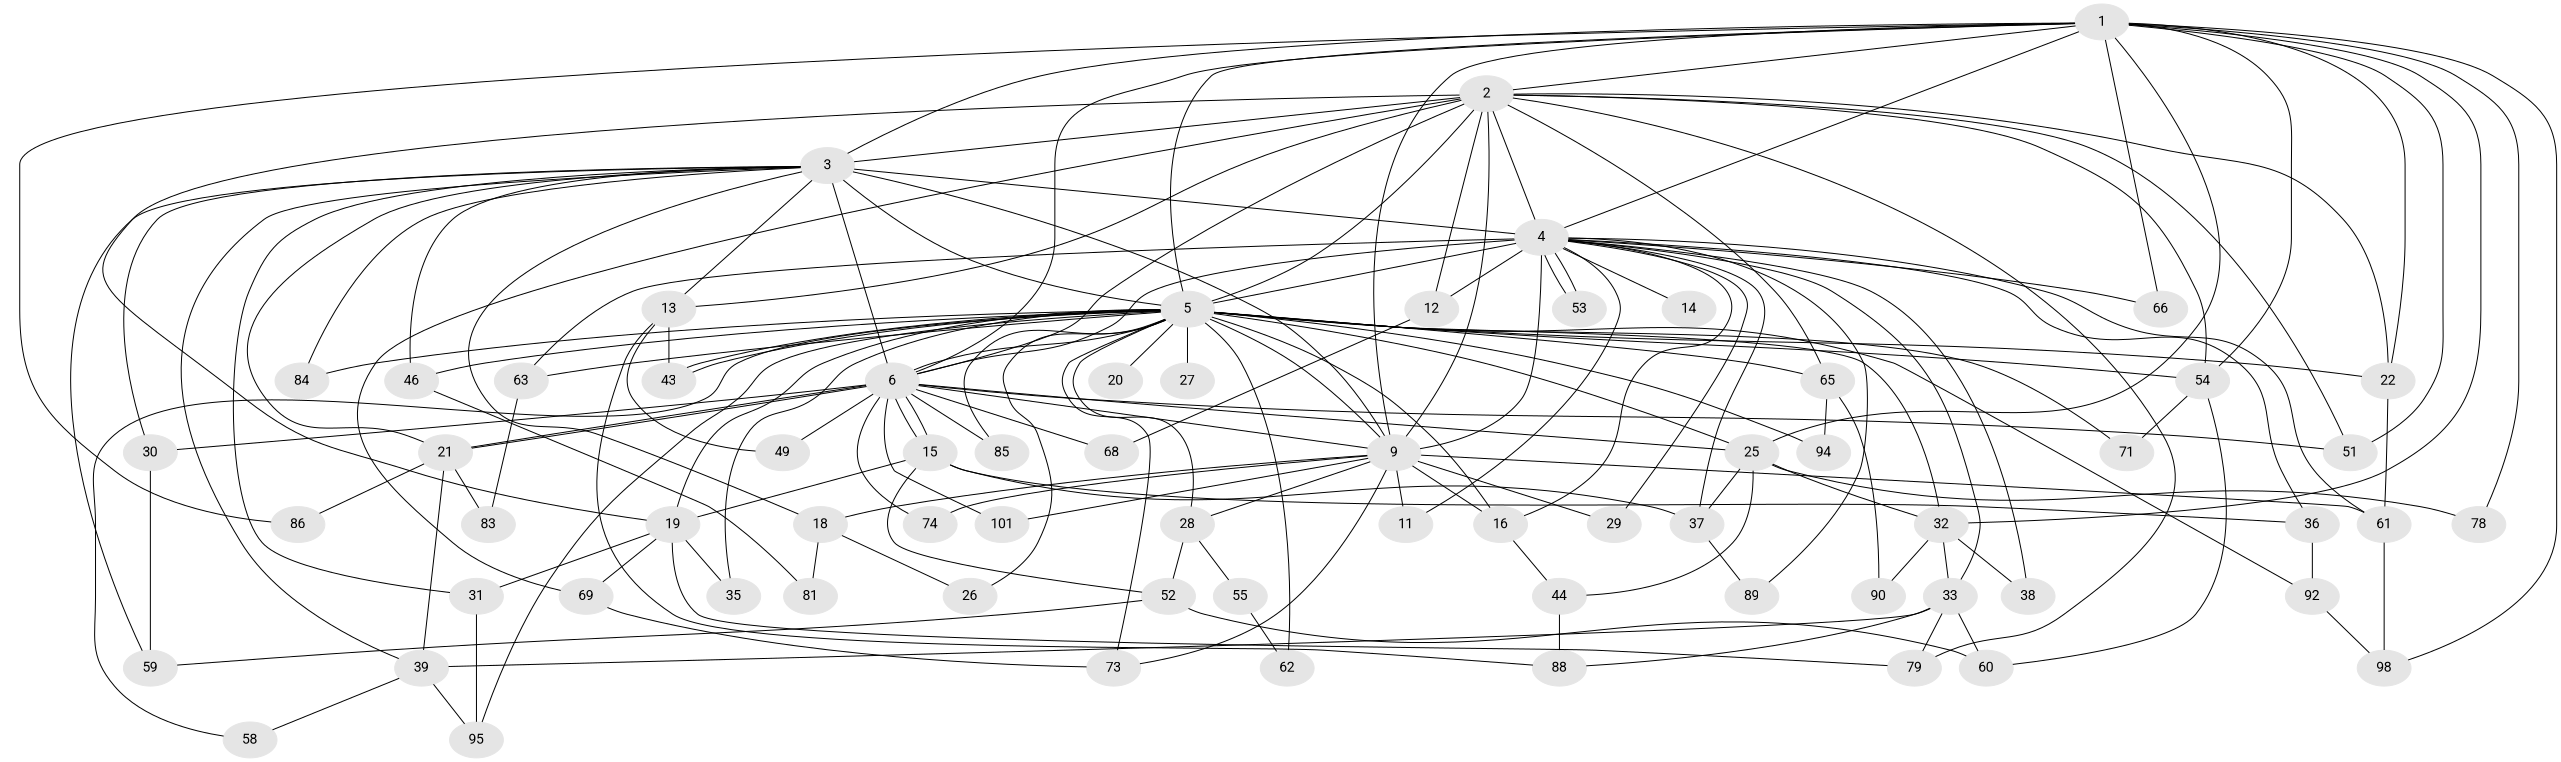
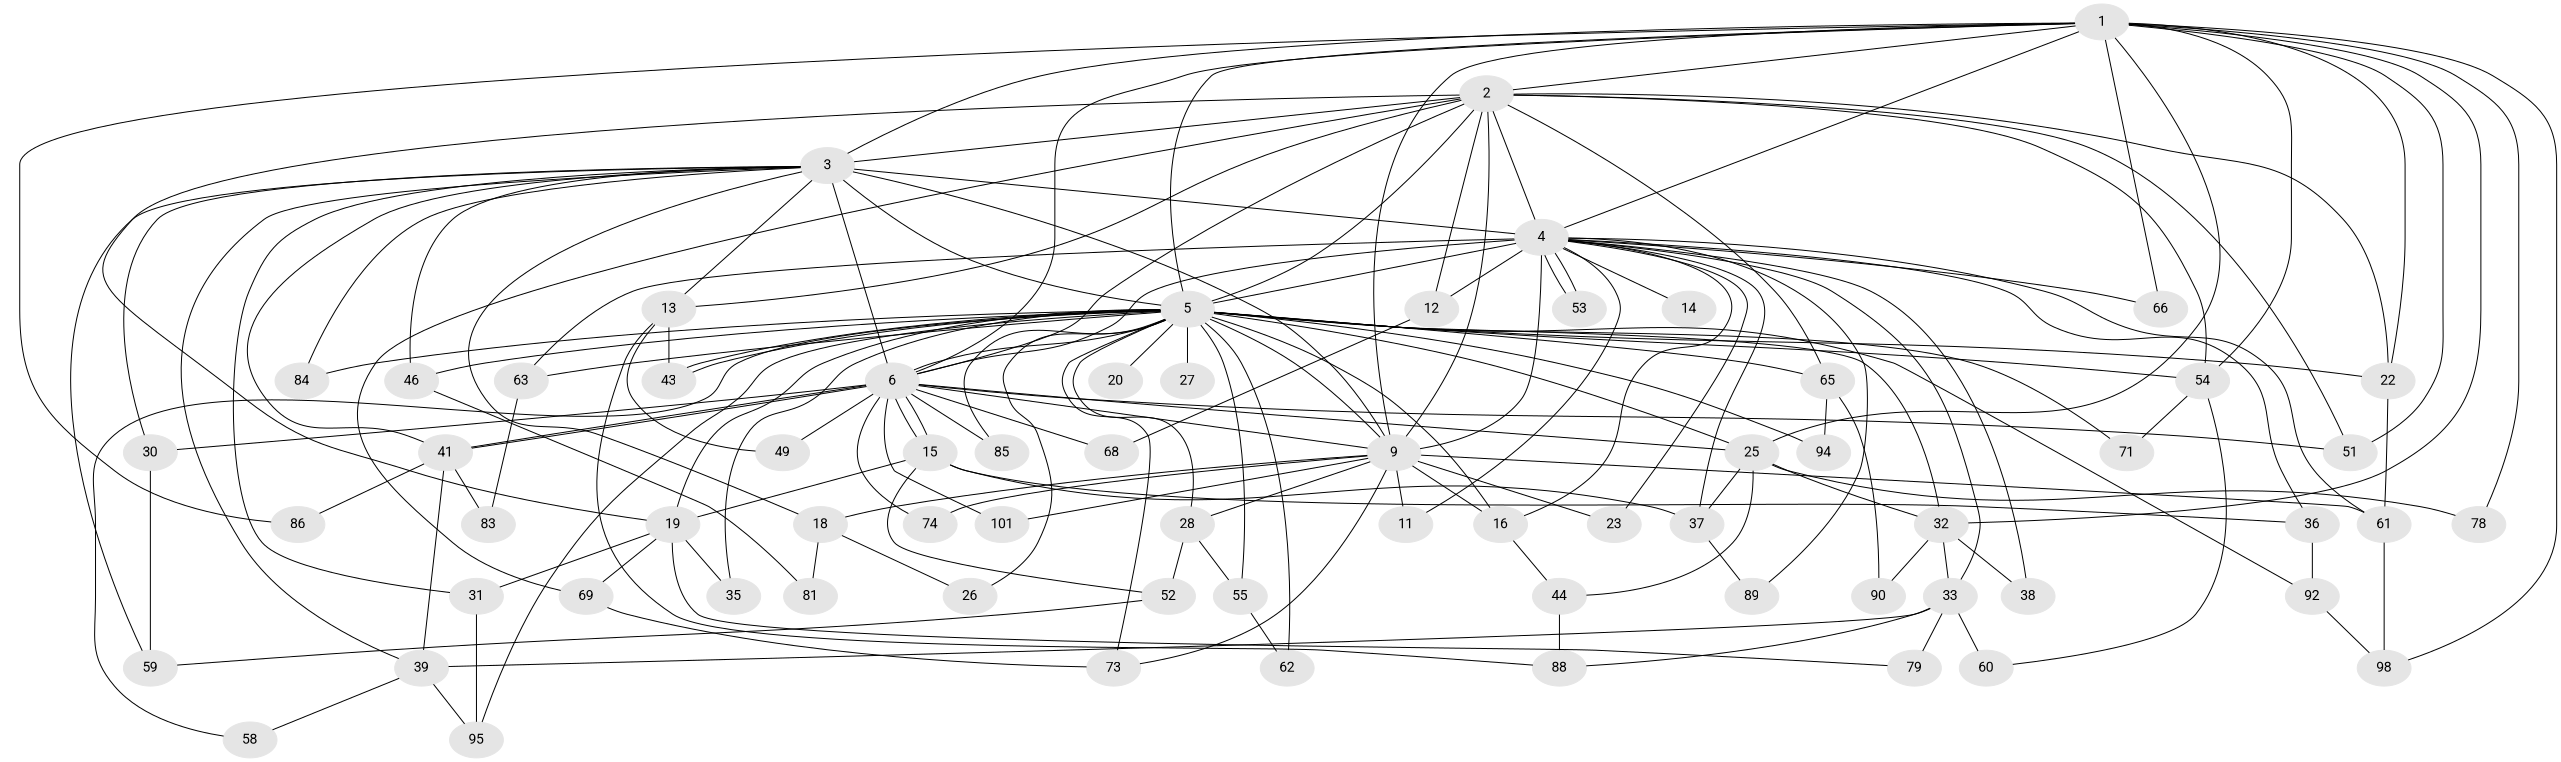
  graph {
    fontname=Roboto
    node [color=gray90 fontname=Roboto style=filled]
    edge [fontname=Roboto]
    1 [super="+96"]
    2 [super="+10"]
    3 [super="+47"]
    4 [super="+8"]
    5 [super="+7"]
    6 [super="+17"]
    9 [super="+100"]
    22 [super="+48"]
    25 [super="+56"]
    32 [super="+42"]
    51 [super="+93"]
    54 [super="+71"]
    66
    78
    86
    98
    12
    13 [super="+45"]
    19 [super="+29"]
    65
    69
    79 [super="+80"]
    18 [super="+72"]
-   21 [super="+40"]
+   21 [super="+40" label=41]
    30
    31
    39 [super="+50"]
    46 [super="+57"]
    59 [super="+64"]
    84
    11
    14 [super="+82"]
    16 [super="+34"]
-   23 [label=29]
+   23
    33 [super="+91"]
    36
    37 [super="+77"]
    38
    53
    61 [super="+76"]
    63 [super="+75"]
    89
    20 [super="+24"]
    26
    27
    28
    35
    43
    55
    58
    62
    n52 [label=71]
    73 [super="+87"]
    85
    92 [super="+99"]
    94
    95 [super="+97"]
    68
    15 [super="+44"]
    49
    74
    101
    n63 [label=44]
    90
    60 [super="+67"]
    88
    81
    83
    52
    1 -- 2 [weight=2]
    1 -- 3
    1 -- 4 [weight=2]
    1 -- 5 [weight=2]
    1 -- 6
    1 -- 9
    1 -- 22
    1 -- 25
    1 -- 32
    1 -- 51
    1 -- 54
    1 -- 66
    1 -- 78
    1 -- 86
    1 -- 98
    2 -- 3 [weight=2]
    2 -- 4 [weight=4]
    2 -- 5 [weight=4]
    2 -- 6 [weight=2]
    2 -- 9 [weight=2]
    2 -- 22
    2 -- 51
    2 -- 54
    2 -- 12
    2 -- 13
    2 -- 19
    2 -- 65
    2 -- 69
-   2 -- 79
    3 -- 4 [weight=2]
    3 -- 5 [weight=3]
    3 -- 6
    3 -- 9
    3 -- 13
    3 -- 18 [weight=2]
    3 -- 21
    3 -- 30
    3 -- 31
    3 -- 39
    3 -- 46
    3 -- 59
    3 -- 84
    4 -- 5 [weight=4]
    4 -- 6 [weight=2]
    4 -- 9 [weight=3]
    4 -- 66
    4 -- 12
    4 -- 11
    4 -- 14 [weight=2]
    4 -- 16
    4 -- 23
    4 -- 33
    4 -- 36
    4 -- 37
    4 -- 38
    4 -- 53
    4 -- 53
    4 -- 61
    4 -- 63
    4 -- 89
    5 -- 6 [weight=3]
    5 -- 9 [weight=2]
    5 -- 22
    5 -- 25
    5 -- 32
    5 -- 54
    5 -- 19 [weight=2]
    5 -- 65
    5 -- 46 [weight=2]
    5 -- 84
    5 -- 16
    5 -- 63 [weight=2]
    5 -- 20 [weight=2]
    5 -- 26
    5 -- 27 [weight=2]
    5 -- 28
    5 -- 35
    5 -- 43
    5 -- 43
+   5 -- 55
    5 -- 58
    5 -- 62
    5 -- n52
    5 -- 73
    5 -- 85
    5 -- 92
    5 -- 94
    5 -- 95
    6 -- 9
    6 -- 25
    6 -- 51
    6 -- 21
    6 -- 21
    6 -- 30
    6 -- 85
    6 -- 68
    6 -- 15
    6 -- 15
    6 -- 49
    6 -- 74
    6 -- 101
    9 -- 18
    9 -- 11
    9 -- 16
    9 -- 23
    9 -- 61
    9 -- 28
    9 -- 73
    9 -- 74
    9 -- 101
    22 -- 61
    25 -- 32
    25 -- 78
    25 -- 37
    25 -- n63
    32 -- 33
    32 -- 38
    32 -- 90
    54 -- n52
    54 -- 60
    12 -- 68
    13 -- 43
    13 -- 49
    13 -- 88
    19 -- 69
    19 -- 79
    19 -- 31
    19 -- 35
    65 -- 94
    65 -- 90
    69 -- 73
    18 -- 26
    18 -- 81
    21 -- 86
    21 -- 39
    21 -- 83
    30 -- 59
    31 -- 95
    39 -- 58
    39 -- 95
    46 -- 81
    16 -- n63
    33 -- 79
    33 -- 39
    33 -- 60
    33 -- 88
    36 -- 92
    37 -- 89
    61 -- 98
    63 -- 83
    28 -- 55
    28 -- 52
    55 -- 62
    92 -- 98
    15 -- 19
    15 -- 36
    15 -- 37
    15 -- 52
    n63 -- 88
    52 -- 59
-   52 -- 60
  }
